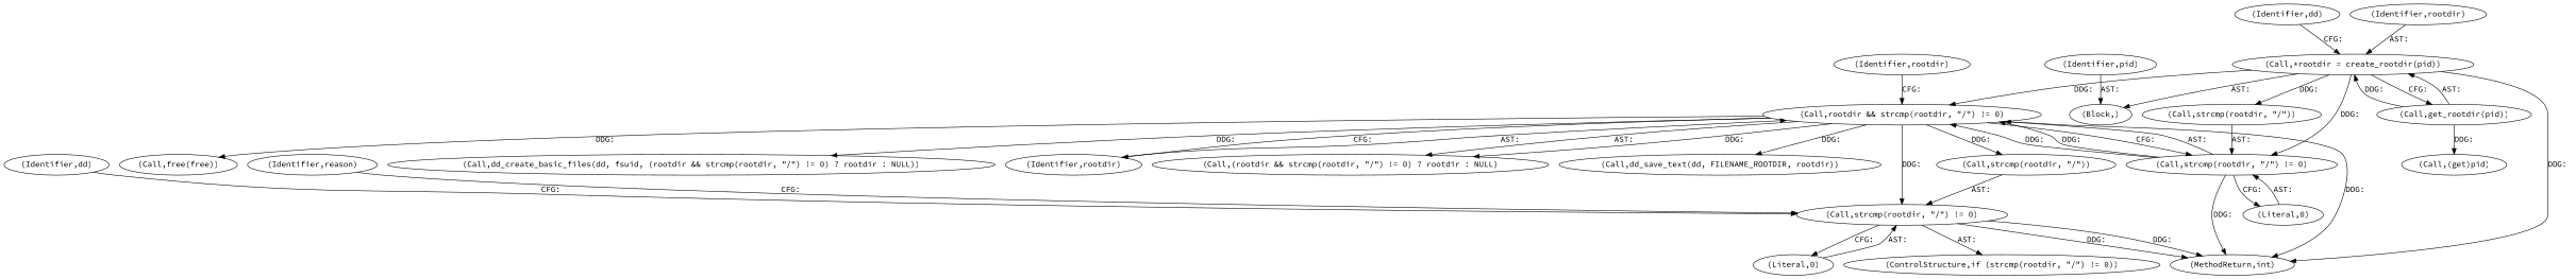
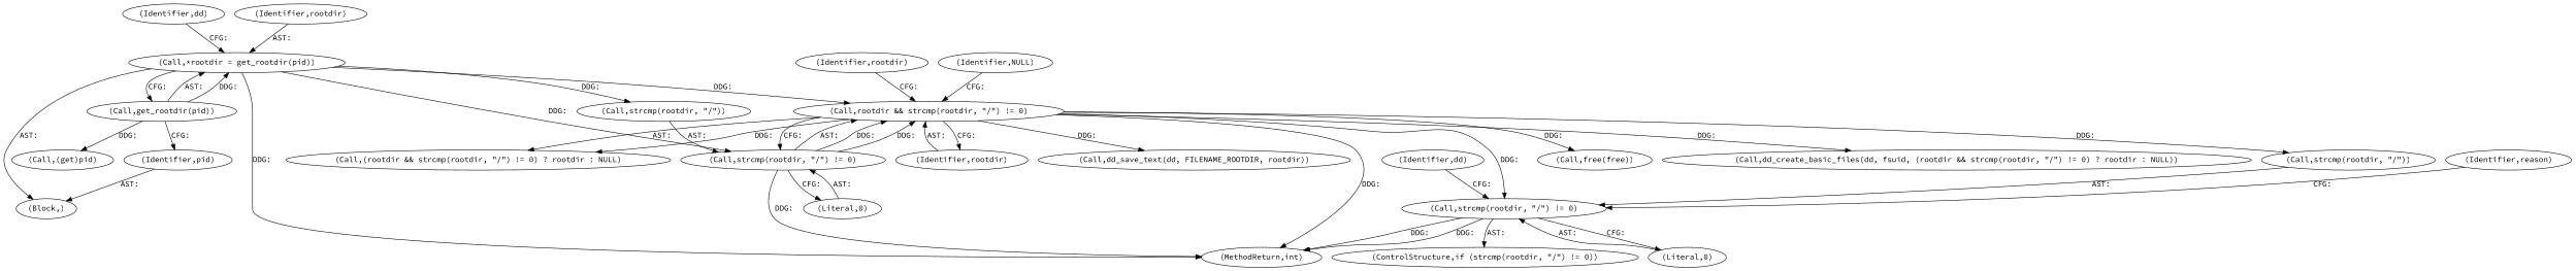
  digraph {
    fontname="Source Code Pro"
    node [fontname="Source Code Pro"]
    edge [fontname="Source Code Pro"]
    n1 [label="(Call,strcmp(rootdir, \"/\") != 0)"]
    n2 [label="(MethodReturn,int)"]
    n3 [label="(Literal,0)"]
    n4 [label="(ControlStructure,if (strcmp(rootdir, \"/\") != 0))"]
    n5 [label="(Call,rootdir && strcmp(rootdir, \"/\") != 0)"]
    n6 [label="(Call,strcmp(rootdir, \"/\") != 0)"]
    n7 [label="(Call,strcmp(rootdir, \"/\"))"]
    n8 [label="(Call,free(free))"]
    n9 [label="(Call,dd_create_basic_files(dd, fsuid, (rootdir && strcmp(rootdir, \"/\") != 0) ? rootdir : NULL))"]
    n10 [label="(Identifier,rootdir)"]
    n11 [label="(Call,(rootdir && strcmp(rootdir, \"/\") != 0) ? rootdir : NULL)"]
    n12 [label="(Call,dd_save_text(dd, FILENAME_ROOTDIR, rootdir))"]
    n13 [label="(Literal,0)"]
-   n14 [label="(Call,*rootdir = create_rootdir(pid))"]
+   n14 [label="(Call,*rootdir = get_rootdir(pid))"]
    n15 [label="(Call,get_rootdir(pid))"]
    n16 [label="(Call,strcmp(rootdir, \"/\"))"]
    n17 [label="(Block,)"]
    n18 [label="(Call,(get)pid)"]
    n19 [label="(Identifier,pid)"]
    n20 [label="(Identifier,reason)"]
    n21 [label="(Identifier,rootdir)"]
    n22 [label="(Identifier,dd)"]
    n23 [label="(Identifier,dd)"]
    n24 [label="(Identifier,rootdir)"]
+   n25 [label="(Identifier,NULL)"]
    n1 -> n2 [label="DDG: "]
    n1 -> n2 [label="DDG: "]
    n1 -> n3 [label="CFG: "]
    n1 -> n4 [label="AST: "]
    n3 -> n1 [label="AST: "]
    n5 -> n1 [label="DDG: "]
    n5 -> n2 [label="DDG: "]
    n5 -> n6 [label="CFG: "]
    n5 -> n7 [label="DDG: "]
    n5 -> n8 [label="DDG: "]
    n5 -> n9 [label="DDG: "]
    n5 -> n10 [label="CFG: "]
    n5 -> n11 [label="AST: "]
    n5 -> n11 [label="DDG: "]
    n5 -> n12 [label="DDG: "]
    n6 -> n2 [label="DDG: "]
    n6 -> n5 [label="AST: "]
    n6 -> n5 [label="DDG: "]
    n6 -> n5 [label="DDG: "]
    n6 -> n13 [label="CFG: "]
    n7 -> n1 [label="AST: "]
    n10 -> n5 [label="AST: "]
    n13 -> n6 [label="AST: "]
    n14 -> n2 [label="DDG: "]
    n14 -> n5 [label="DDG: "]
    n14 -> n6 [label="DDG: "]
    n14 -> n15 [label="CFG: "]
    n14 -> n16 [label="DDG: "]
    n14 -> n17 [label="AST: "]
    n15 -> n14 [label="AST: "]
    n15 -> n14 [label="DDG: "]
    n15 -> n18 [label="DDG: "]
+   n15 -> n19 [label="CFG: "]
    n16 -> n6 [label="AST: "]
    n19 -> n17 [label="AST: "]
    n20 -> n1 [label="CFG: "]
    n21 -> n5 [label="CFG: "]
    n22 -> n14 [label="CFG: "]
    n23 -> n1 [label="CFG: "]
    n24 -> n14 [label="AST: "]
+   n25 -> n5 [label="CFG: "]
  }
